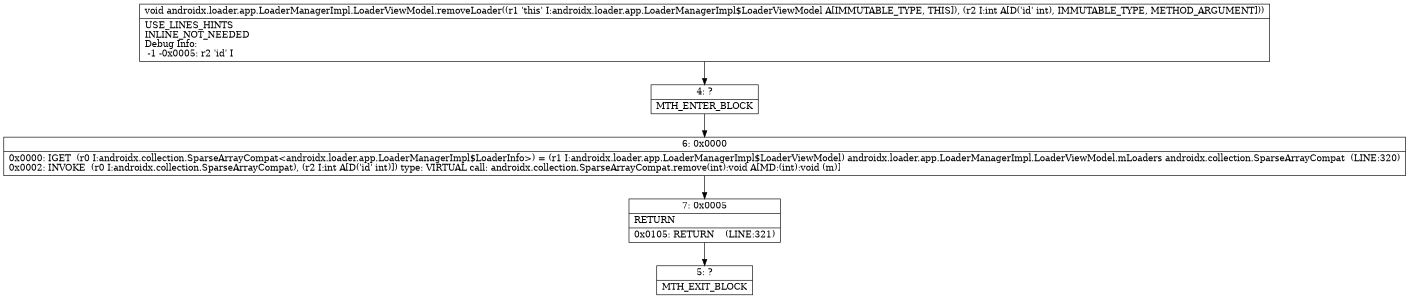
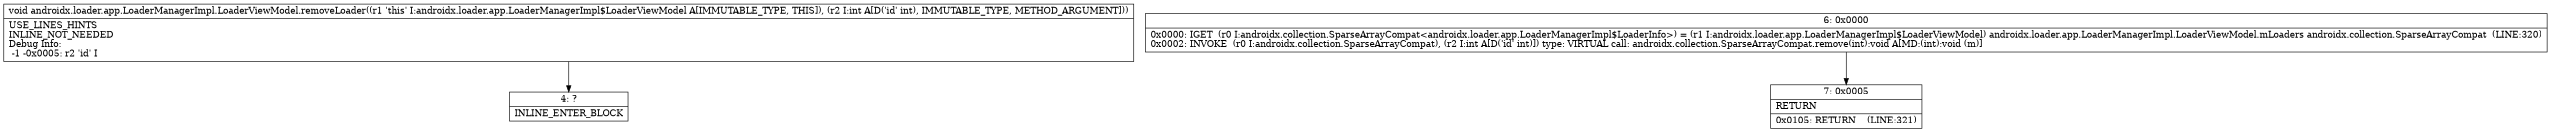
  digraph {
    node [shape=record]
-   n1 [label="{4\:\ ?|MTH_ENTER_BLOCK\l}"]
+   n1 [label="{4\:\ ?|INLINE_ENTER_BLOCK\l}"]
    n2 [label="{6\:\ 0x0000|0x0000: IGET  (r0 I:androidx.collection.SparseArrayCompat\<androidx.loader.app.LoaderManagerImpl$LoaderInfo\>) = (r1 I:androidx.loader.app.LoaderManagerImpl$LoaderViewModel) androidx.loader.app.LoaderManagerImpl.LoaderViewModel.mLoaders androidx.collection.SparseArrayCompat  (LINE:320)\l0x0002: INVOKE  (r0 I:androidx.collection.SparseArrayCompat), (r2 I:int A[D('id' int)]) type: VIRTUAL call: androidx.collection.SparseArrayCompat.remove(int):void A[MD:(int):void (m)]\l}"]
    n3 [label="{7\:\ 0x0005|RETURN\l|0x0105: RETURN    (LINE:321)\l}"]
-   n4 [label="{5\:\ ?|MTH_EXIT_BLOCK\l}"]
    n5 [label="{void androidx.loader.app.LoaderManagerImpl.LoaderViewModel.removeLoader((r1 'this' I:androidx.loader.app.LoaderManagerImpl$LoaderViewModel A[IMMUTABLE_TYPE, THIS]), (r2 I:int A[D('id' int), IMMUTABLE_TYPE, METHOD_ARGUMENT]))  | USE_LINES_HINTS\lINLINE_NOT_NEEDED\lDebug Info:\l  \-1 \-0x0005: r2 'id' I\l}"]
-   n1 -> n2
    n2 -> n3
-   n3 -> n4
    n5 -> n1
  }
